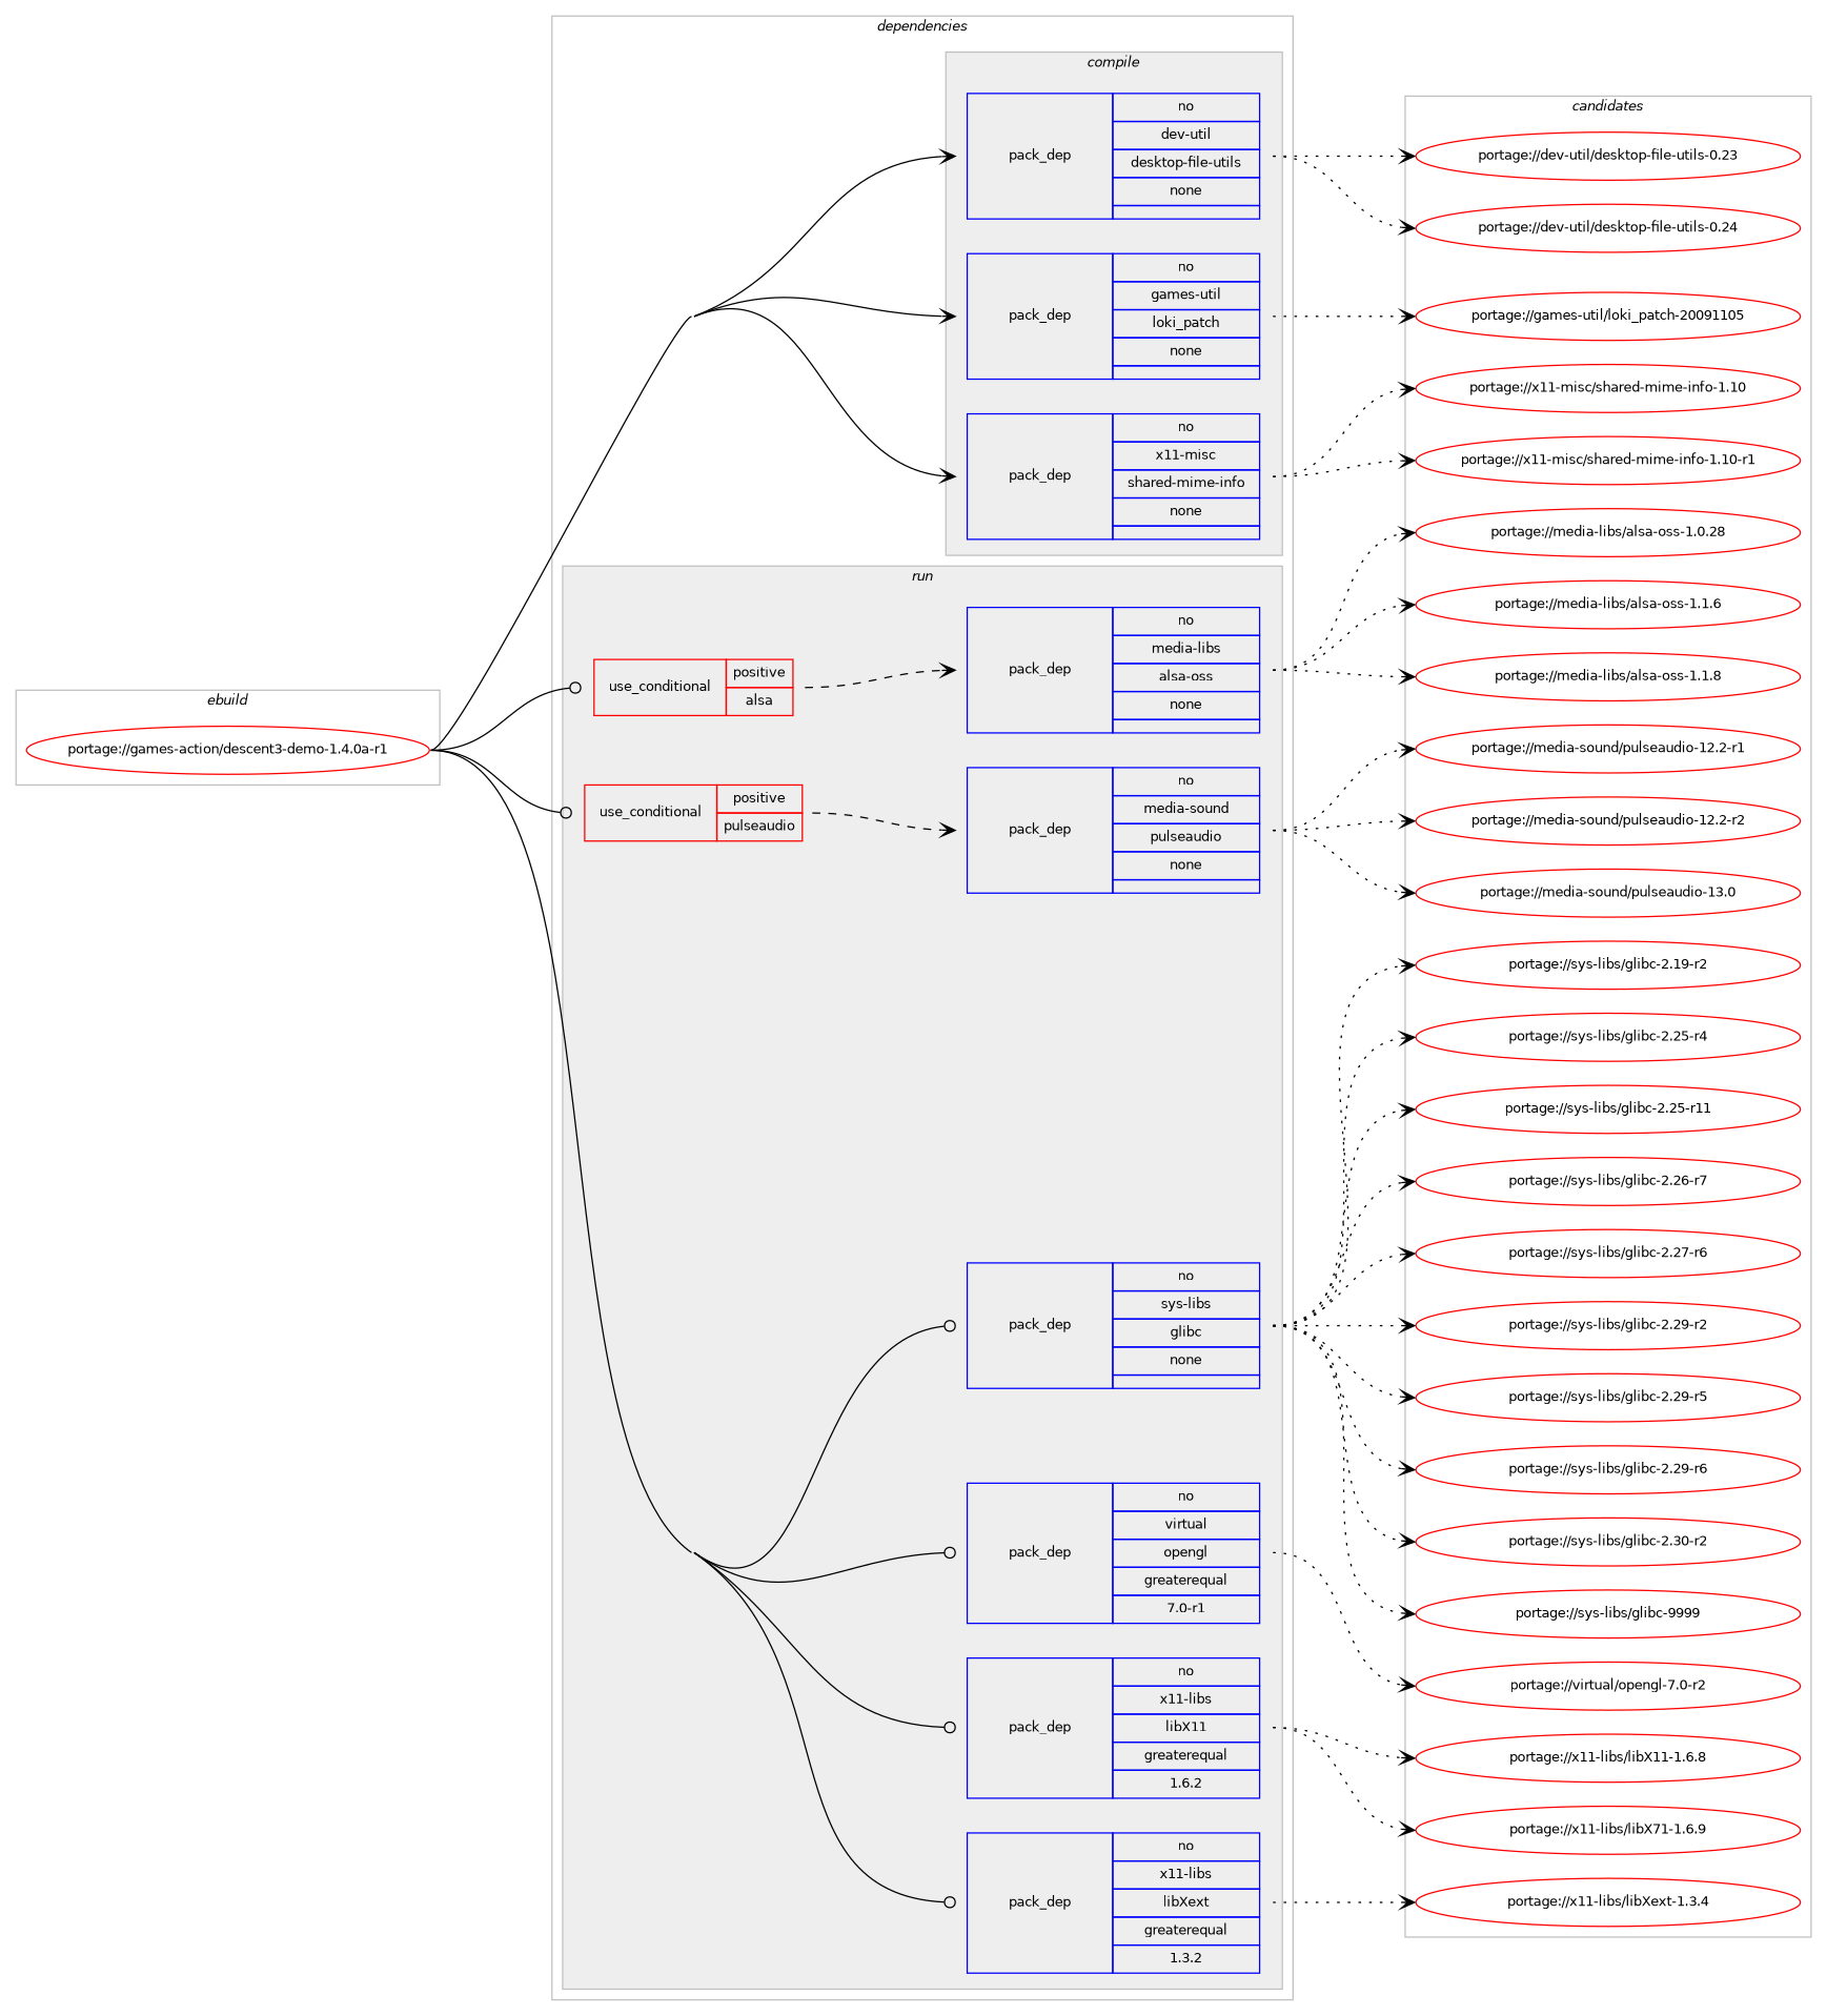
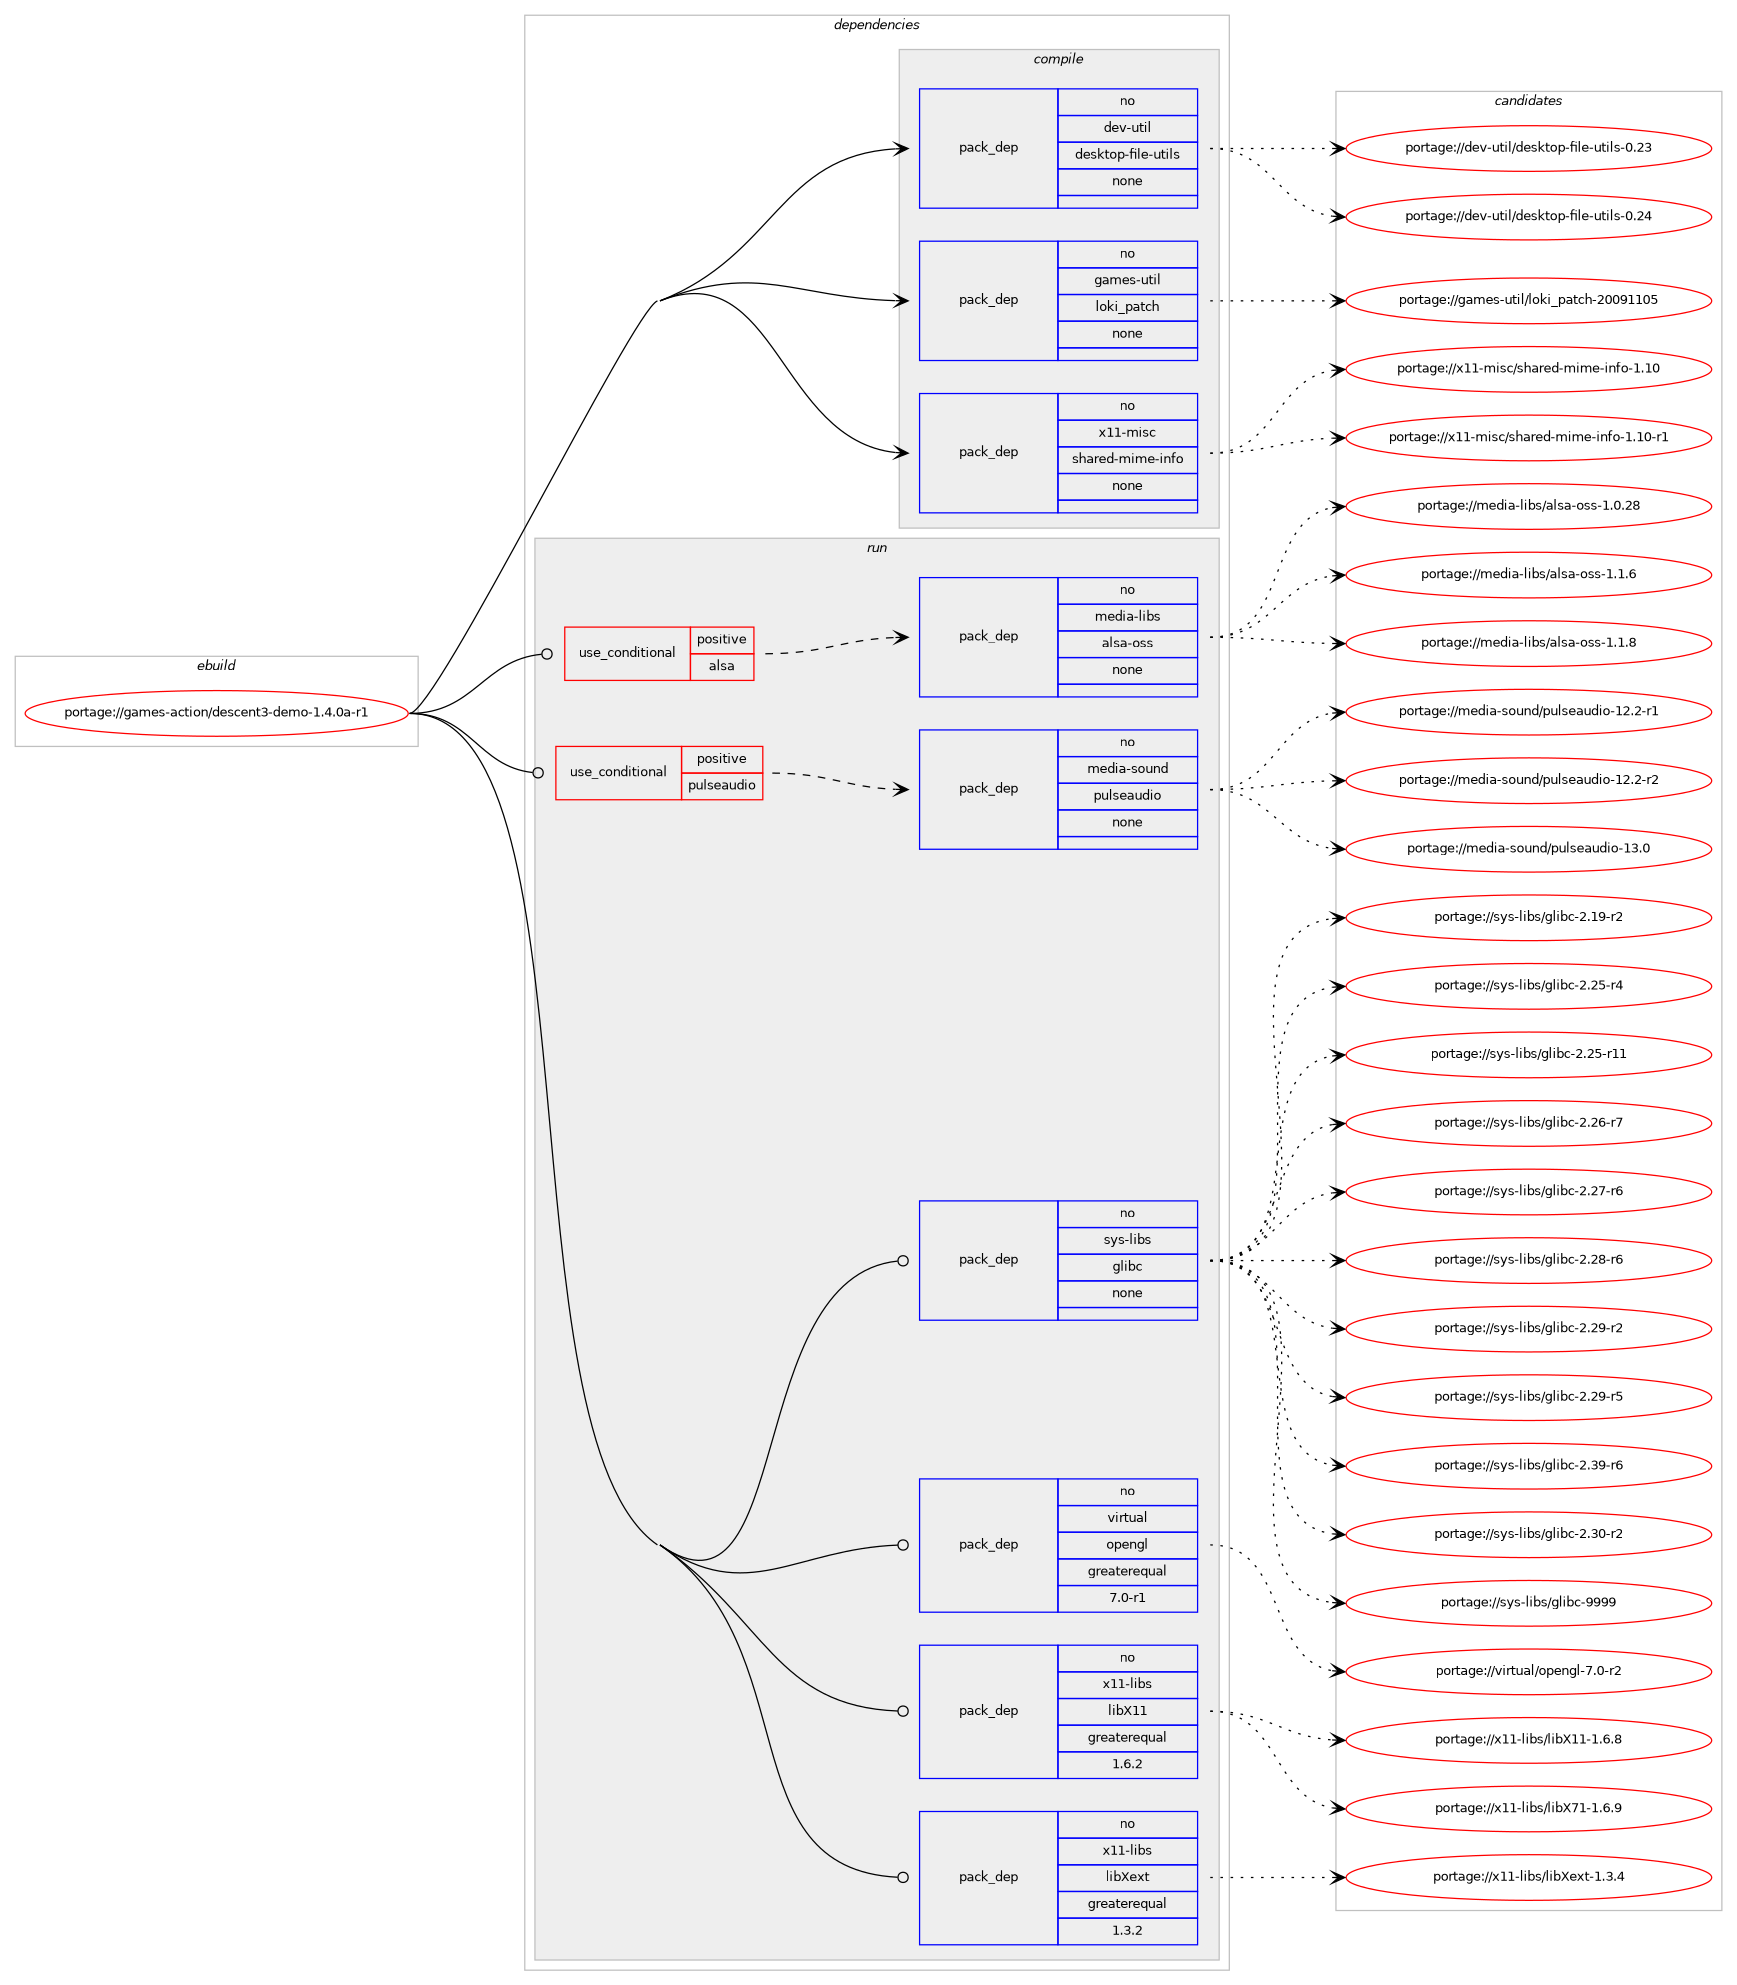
  digraph {
    compound=true
    concentrate=true
    fontname=Helvetica
    fontsize=10
    newrank=true
    rankdir=LR
    ranksep=1.5
    node [color=red fontname=Helvetica fontsize=10]
    edge [arrowhead=vee headport=w style=dotted tailport=e weight=100]
    n1 [label="portage://games-action/descent3-demo-1.4.0a-r1" width=4]
    n2 [color=blue label=<<TABLE BORDER="0" CELLBORDER="1" CELLSPACING="0" CELLPADDING="4" WIDTH="220"><TR><TD ROWSPAN="6" CELLPADDING="30">pack_dep</TD></TR><TR><TD WIDTH="110">no</TD></TR><TR><TD>dev-util</TD></TR><TR><TD>desktop-file-utils</TD></TR><TR><TD>none</TD></TR><TR><TD></TD></TR></TABLE>> shape=none]
    n3 [color=blue label=<<TABLE BORDER="0" CELLBORDER="1" CELLSPACING="0" CELLPADDING="4" WIDTH="220"><TR><TD ROWSPAN="6" CELLPADDING="30">pack_dep</TD></TR><TR><TD WIDTH="110">no</TD></TR><TR><TD>games-util</TD></TR><TR><TD>loki_patch</TD></TR><TR><TD>none</TD></TR><TR><TD></TD></TR></TABLE>> shape=none]
    n4 [color=blue label=<<TABLE BORDER="0" CELLBORDER="1" CELLSPACING="0" CELLPADDING="4" WIDTH="220"><TR><TD ROWSPAN="6" CELLPADDING="30">pack_dep</TD></TR><TR><TD WIDTH="110">no</TD></TR><TR><TD>x11-misc</TD></TR><TR><TD>shared-mime-info</TD></TR><TR><TD>none</TD></TR><TR><TD></TD></TR></TABLE>> shape=none]
    n5 [color=blue label=<<TABLE BORDER="0" CELLBORDER="1" CELLSPACING="0" CELLPADDING="4" WIDTH="220"><TR><TD ROWSPAN="6" CELLPADDING="30">pack_dep</TD></TR><TR><TD WIDTH="110">no</TD></TR><TR><TD>media-libs</TD></TR><TR><TD>alsa-oss</TD></TR><TR><TD>none</TD></TR><TR><TD></TD></TR></TABLE>> shape=none]
    n6 [label=<<TABLE BORDER="0" CELLBORDER="1" CELLSPACING="0" CELLPADDING="4"><TR><TD ROWSPAN="3" CELLPADDING="10">use_conditional</TD></TR><TR><TD>positive</TD></TR><TR><TD>alsa</TD></TR></TABLE>> shape=none]
    n7 [color=blue label=<<TABLE BORDER="0" CELLBORDER="1" CELLSPACING="0" CELLPADDING="4" WIDTH="220"><TR><TD ROWSPAN="6" CELLPADDING="30">pack_dep</TD></TR><TR><TD WIDTH="110">no</TD></TR><TR><TD>media-sound</TD></TR><TR><TD>pulseaudio</TD></TR><TR><TD>none</TD></TR><TR><TD></TD></TR></TABLE>> shape=none]
    n8 [label=<<TABLE BORDER="0" CELLBORDER="1" CELLSPACING="0" CELLPADDING="4"><TR><TD ROWSPAN="3" CELLPADDING="10">use_conditional</TD></TR><TR><TD>positive</TD></TR><TR><TD>pulseaudio</TD></TR></TABLE>> shape=none]
    n9 [color=blue label=<<TABLE BORDER="0" CELLBORDER="1" CELLSPACING="0" CELLPADDING="4" WIDTH="220"><TR><TD ROWSPAN="6" CELLPADDING="30">pack_dep</TD></TR><TR><TD WIDTH="110">no</TD></TR><TR><TD>sys-libs</TD></TR><TR><TD>glibc</TD></TR><TR><TD>none</TD></TR><TR><TD></TD></TR></TABLE>> shape=none]
    n10 [color=blue label=<<TABLE BORDER="0" CELLBORDER="1" CELLSPACING="0" CELLPADDING="4" WIDTH="220"><TR><TD ROWSPAN="6" CELLPADDING="30">pack_dep</TD></TR><TR><TD WIDTH="110">no</TD></TR><TR><TD>virtual</TD></TR><TR><TD>opengl</TD></TR><TR><TD>greaterequal</TD></TR><TR><TD>7.0-r1</TD></TR></TABLE>> shape=none]
    n11 [color=blue label=<<TABLE BORDER="0" CELLBORDER="1" CELLSPACING="0" CELLPADDING="4" WIDTH="220"><TR><TD ROWSPAN="6" CELLPADDING="30">pack_dep</TD></TR><TR><TD WIDTH="110">no</TD></TR><TR><TD>x11-libs</TD></TR><TR><TD>libX11</TD></TR><TR><TD>greaterequal</TD></TR><TR><TD>1.6.2</TD></TR></TABLE>> shape=none]
    n12 [color=blue label=<<TABLE BORDER="0" CELLBORDER="1" CELLSPACING="0" CELLPADDING="4" WIDTH="220"><TR><TD ROWSPAN="6" CELLPADDING="30">pack_dep</TD></TR><TR><TD WIDTH="110">no</TD></TR><TR><TD>x11-libs</TD></TR><TR><TD>libXext</TD></TR><TR><TD>greaterequal</TD></TR><TR><TD>1.3.2</TD></TR></TABLE>> shape=none]
    n13 [label="portage://dev-util/desktop-file-utils-0.23" width=4]
    n14 [label="portage://dev-util/desktop-file-utils-0.24" width=4]
    n15 [label="portage://games-util/loki_patch-20091105" width=4]
    n16 [label="portage://x11-misc/shared-mime-info-1.10" width=4]
    n17 [label="portage://x11-misc/shared-mime-info-1.10-r1" width=4]
    n18 [label="portage://media-libs/alsa-oss-1.0.28" width=4]
    n19 [label="portage://media-libs/alsa-oss-1.1.6" width=4]
    n20 [label="portage://media-libs/alsa-oss-1.1.8" width=4]
    n21 [label="portage://media-sound/pulseaudio-12.2-r1" width=4]
    n22 [label="portage://media-sound/pulseaudio-12.2-r2" width=4]
    n23 [label="portage://media-sound/pulseaudio-13.0" width=4]
    n24 [label="portage://sys-libs/glibc-2.19-r2" width=4]
    n25 [label="portage://sys-libs/glibc-2.25-r4" width=4]
    n26 [label="portage://sys-libs/glibc-2.25-r11" width=4]
    n27 [label="portage://sys-libs/glibc-2.26-r7" width=4]
    n28 [label="portage://sys-libs/glibc-2.27-r6" width=4]
+   n29 [label="portage://sys-libs/glibc-2.28-r6" width=4]
    n30 [label="portage://sys-libs/glibc-2.29-r2" width=4]
    n31 [label="portage://sys-libs/glibc-2.29-r5" width=4]
-   n32 [label="portage://sys-libs/glibc-2.29-r6" width=4]
+   n32 [label="portage://sys-libs/glibc-2.39-r6" width=4]
    n33 [label="portage://sys-libs/glibc-2.30-r2" width=4]
    n34 [label="portage://sys-libs/glibc-9999" width=4]
    n35 [label="portage://virtual/opengl-7.0-r2" width=4]
    n36 [label="portage://x11-libs/libX11-1.6.8" width=4]
    n37 [label="portage://x11-libs/libX71-1.6.9" width=4]
    n38 [label="portage://x11-libs/libXext-1.3.4" width=4]
    subgraph cluster_1 {
      color=gray
      label=<<i>ebuild</i>>
      rank=same
      n1
    }
    subgraph cluster_2 {
      color=gray
      label=<<i>dependencies</i>>
      subgraph cluster_3 {
        color=gray
        fillcolor="#eeeeee"
        label=<<i>compile</i>>
        style=filled
        subgraph sub_4 {
          color=gray
          fillcolor="#eeeeee"
          label=<<i>compile</i>>
          style=filled
          n2
        }
        subgraph sub_5 {
          color=gray
          fillcolor="#eeeeee"
          label=<<i>compile</i>>
          style=filled
          n3
        }
        subgraph sub_6 {
          color=gray
          fillcolor="#eeeeee"
          label=<<i>compile</i>>
          style=filled
          n4
        }
      }
      subgraph cluster_7 {
        color=gray
        fillcolor="#eeeeee"
        label=<<i>compile and run</i>>
        style=filled
      }
      subgraph cluster_8 {
        color=gray
        fillcolor="#eeeeee"
        label=<<i>run</i>>
        style=filled
        subgraph sub_9 {
          color=gray
          fillcolor="#eeeeee"
          label=<<i>run</i>>
          style=filled
          n6
          subgraph sub_10 {
            color=gray
            fillcolor="#eeeeee"
            label=<<i>run</i>>
            style=filled
            n5
          }
        }
        subgraph sub_11 {
          color=gray
          fillcolor="#eeeeee"
          label=<<i>run</i>>
          style=filled
          n8
          subgraph sub_12 {
            color=gray
            fillcolor="#eeeeee"
            label=<<i>run</i>>
            style=filled
            n7
          }
        }
        subgraph sub_13 {
          color=gray
          fillcolor="#eeeeee"
          label=<<i>run</i>>
          style=filled
          n9
        }
        subgraph sub_14 {
          color=gray
          fillcolor="#eeeeee"
          label=<<i>run</i>>
          style=filled
          n10
        }
        subgraph sub_15 {
          color=gray
          fillcolor="#eeeeee"
          label=<<i>run</i>>
          style=filled
          n11
        }
        subgraph sub_16 {
          color=gray
          fillcolor="#eeeeee"
          label=<<i>run</i>>
          style=filled
          n12
        }
      }
    }
    subgraph cluster_17 {
      color=gray
      label=<<i>candidates</i>>
      rank=same
      subgraph sub_18 {
        color=black
        label=<<i>candidates</i>>
        nodesep=1
        rank=same
        n13
        n14
      }
      subgraph sub_19 {
        color=black
        label=<<i>candidates</i>>
        nodesep=1
        rank=same
        n15
      }
      subgraph sub_20 {
        color=black
        label=<<i>candidates</i>>
        nodesep=1
        rank=same
        n16
        n17
      }
      subgraph sub_21 {
        color=black
        label=<<i>candidates</i>>
        nodesep=1
        rank=same
        n18
        n19
        n20
      }
      subgraph sub_22 {
        color=black
        label=<<i>candidates</i>>
        nodesep=1
        rank=same
        n21
        n22
        n23
      }
      subgraph sub_23 {
        color=black
        label=<<i>candidates</i>>
        nodesep=1
        rank=same
        n24
        n25
        n26
        n27
        n28
+       n29
        n30
        n31
        n32
        n33
        n34
      }
      subgraph sub_24 {
        color=black
        label=<<i>candidates</i>>
        nodesep=1
        rank=same
        n35
      }
      subgraph sub_25 {
        color=black
        label=<<i>candidates</i>>
        nodesep=1
        rank=same
        n36
        n37
      }
      subgraph sub_26 {
        color=black
        label=<<i>candidates</i>>
        nodesep=1
        rank=same
        n38
      }
    }
    n1 -> n2 [style=solid weight=20]
    n1 -> n3 [style=solid weight=20]
    n1 -> n4 [style=solid weight=20]
    n1 -> n6 [arrowhead=odot style=solid weight=20]
    n1 -> n8 [arrowhead=odot style=solid weight=20]
    n1 -> n9 [arrowhead=odot style=solid weight=20]
    n1 -> n10 [arrowhead=odot style=solid weight=20]
    n1 -> n11 [arrowhead=odot style=solid weight=20]
    n1 -> n12 [arrowhead=odot style=solid weight=20]
    n2 -> n13
    n2 -> n14
    n3 -> n15
    n4 -> n16
    n4 -> n17
    n5 -> n18
    n5 -> n19
    n5 -> n20
    n6 -> n5 [style=dashed weight=20]
    n7 -> n21
    n7 -> n22
    n7 -> n23
    n8 -> n7 [style=dashed weight=20]
    n9 -> n24
    n9 -> n25
    n9 -> n26
    n9 -> n27
    n9 -> n28
+   n9 -> n29
    n9 -> n30
    n9 -> n31
    n9 -> n32
    n9 -> n33
    n9 -> n34
    n10 -> n35
    n11 -> n36
    n11 -> n37
    n12 -> n38
  }
